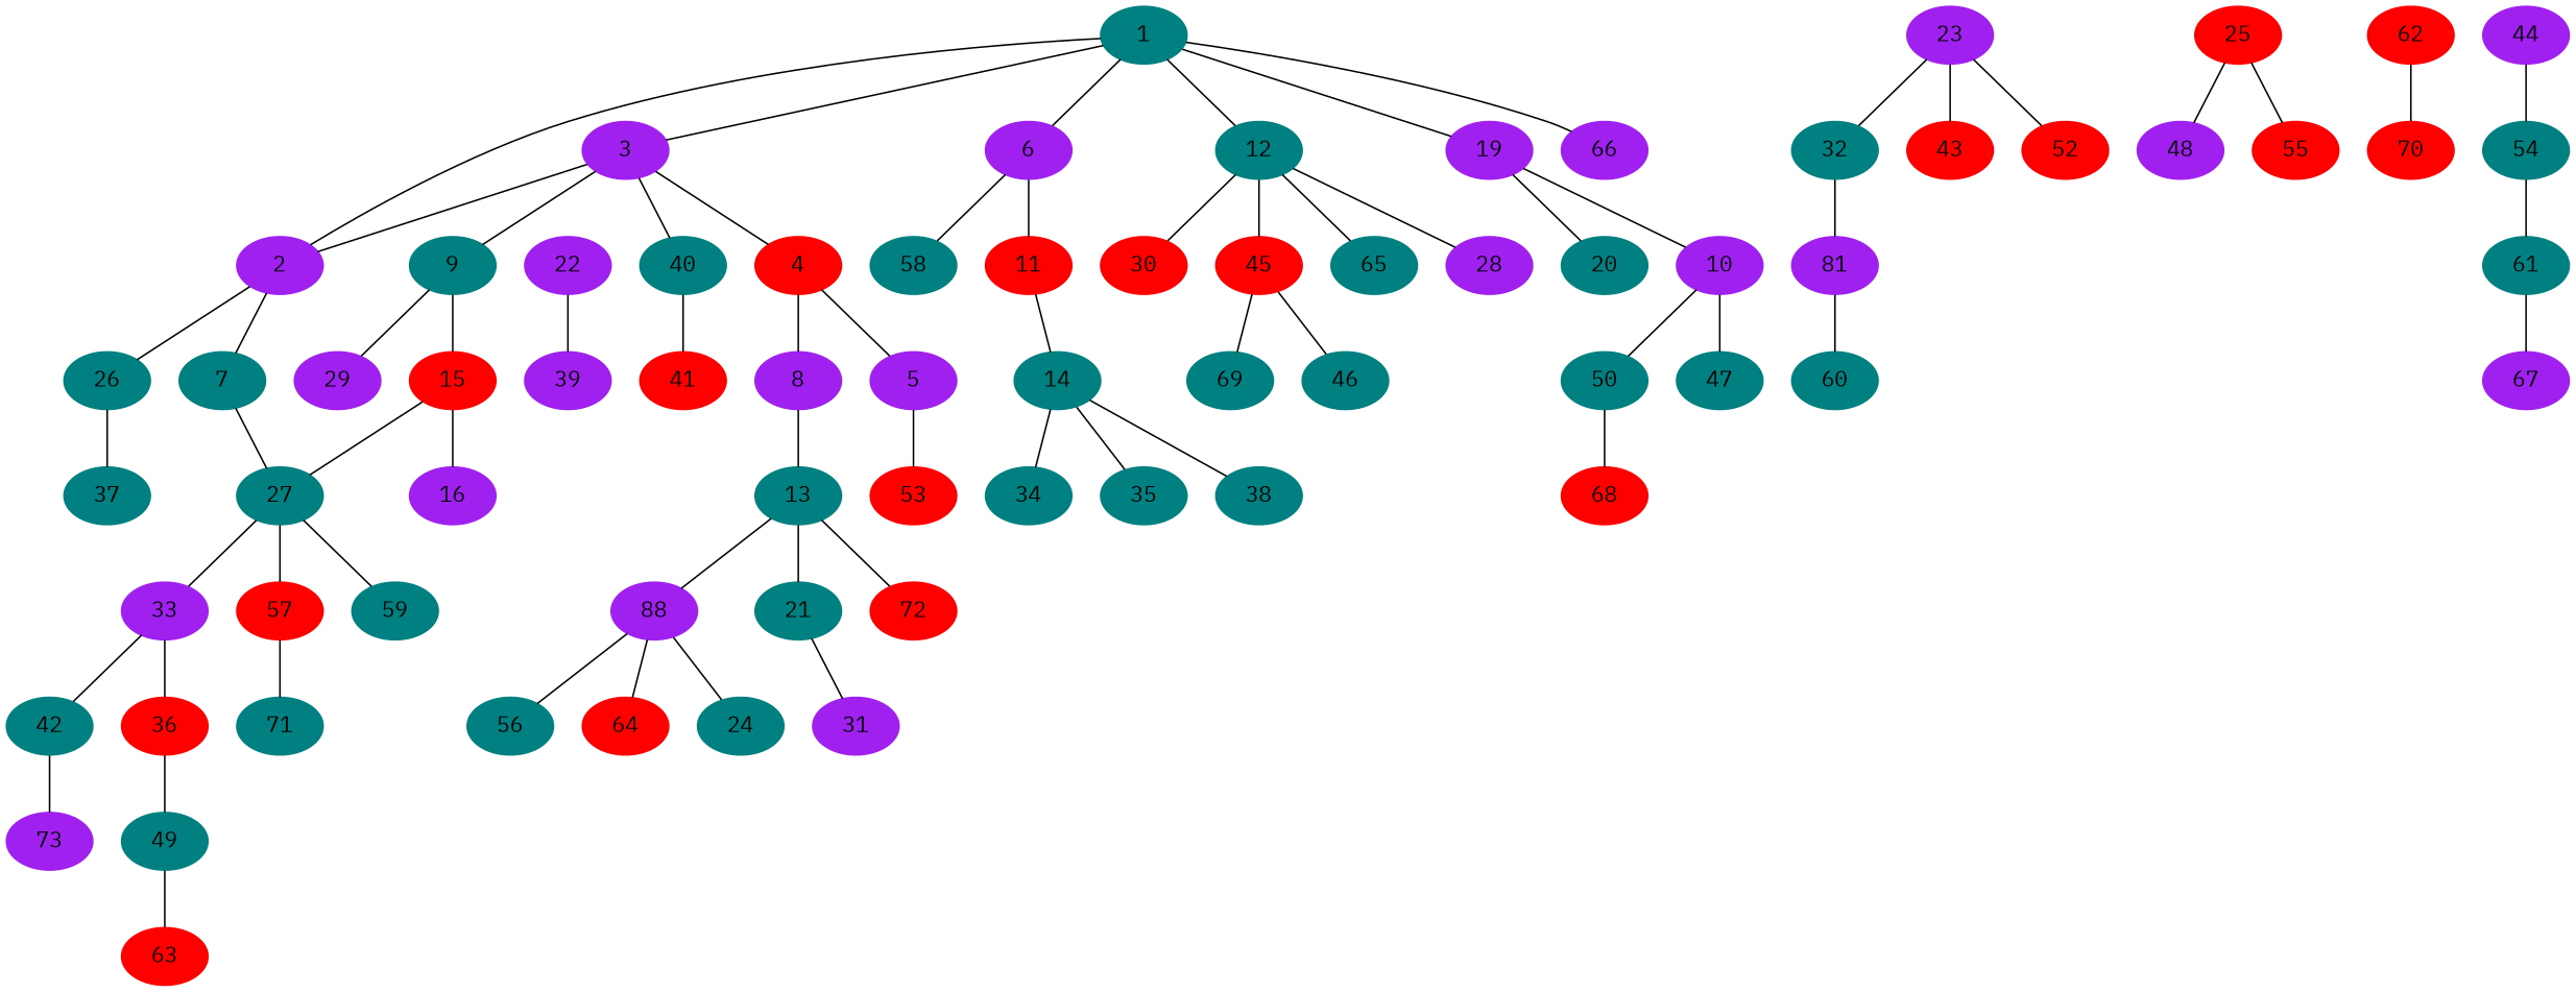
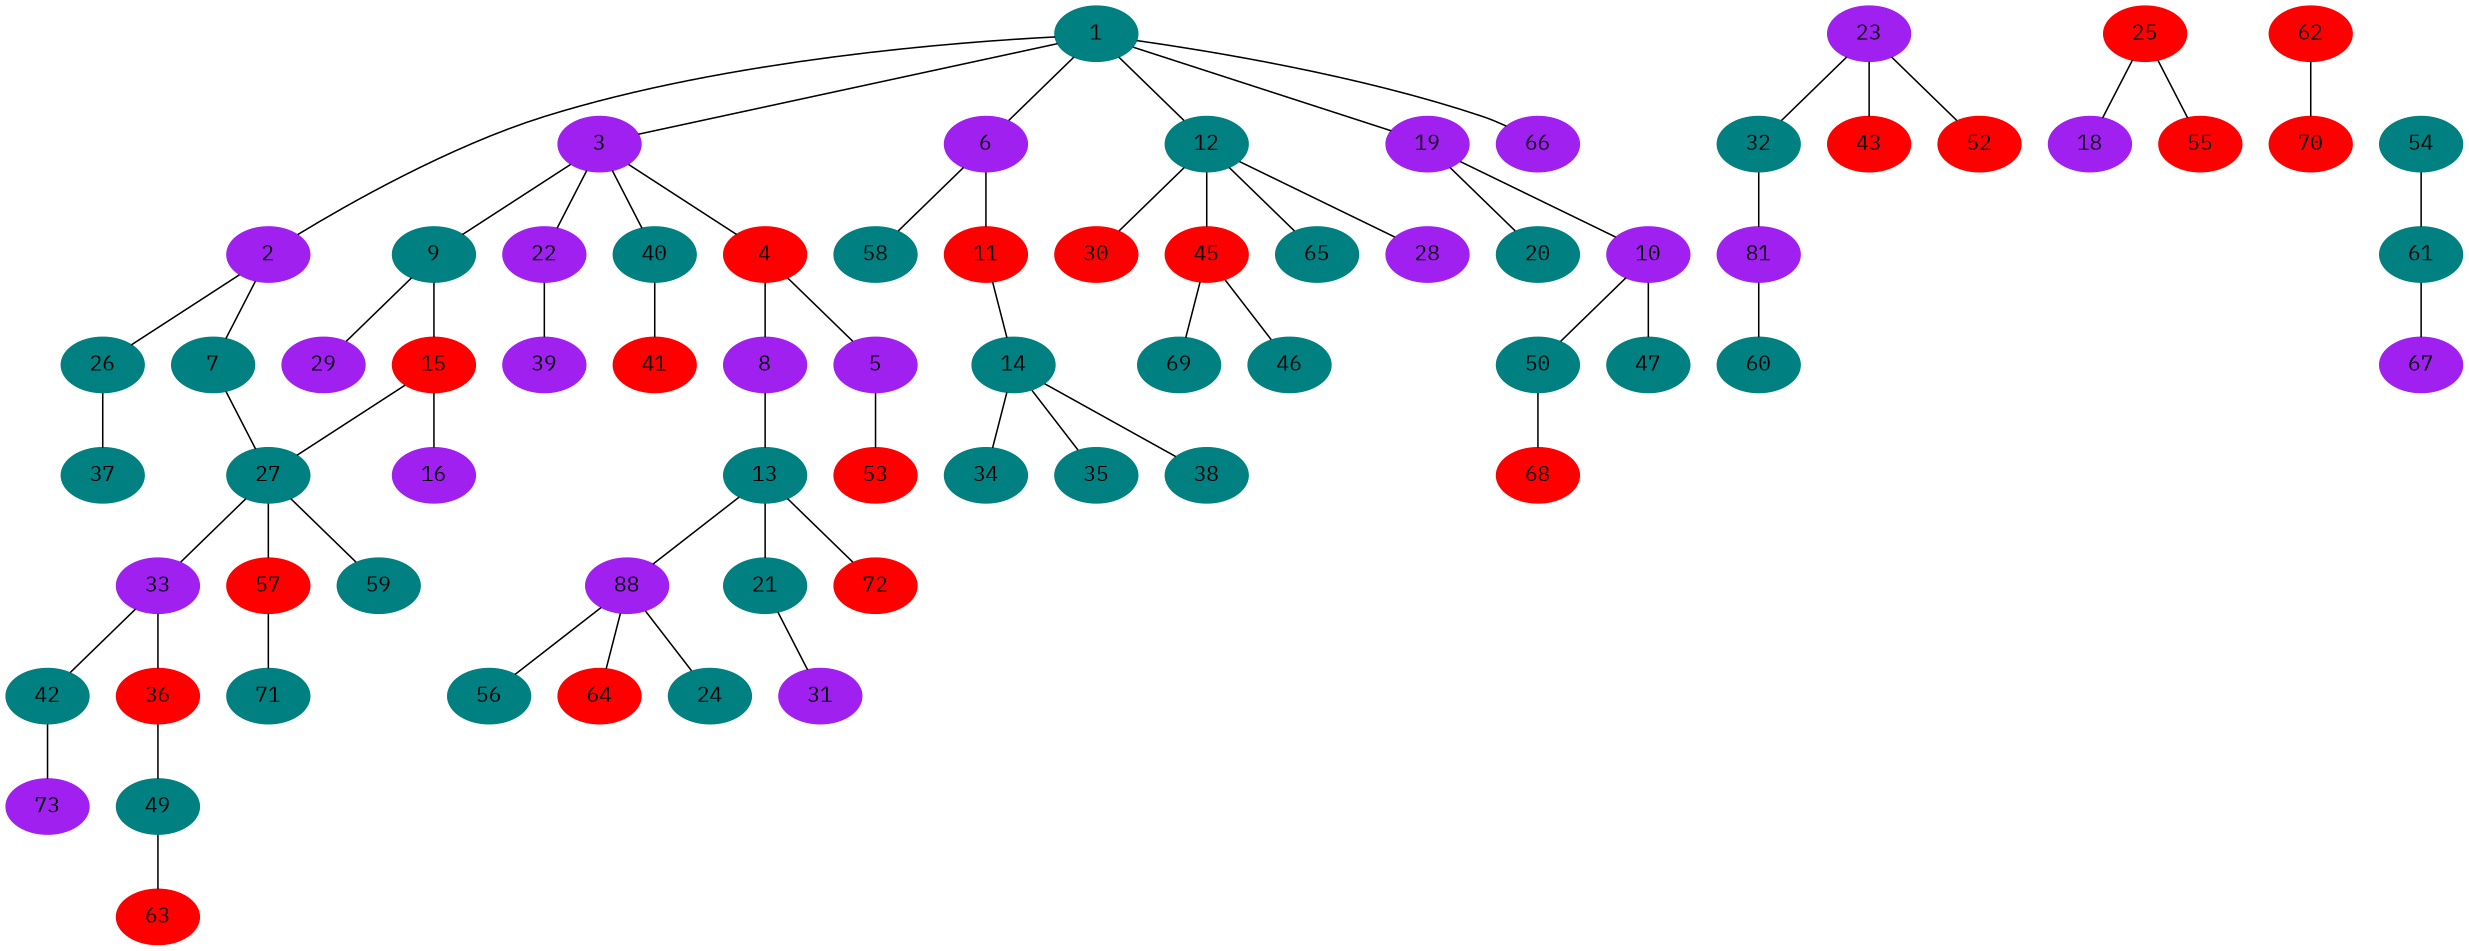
  graph {
    fontname="IBM Plex Mono"
    node [color=teal fontname="IBM Plex Mono" style=filled]
    edge [fontname="IBM Plex Mono"]
    2 [color=purple]
    1
    3 [color=purple]
    6 [color=purple]
    12
    19 [color=purple]
    66 [color=purple]
    7
    26
    4 [color=red]
    9
    22 [color=purple]
    40
    11 [color=red]
    58
    28 [color=purple]
    30 [color=red]
    45 [color=red]
    65
    10 [color=purple]
    20
    27
    37
    5 [color=purple]
    8 [color=purple]
    15 [color=red]
    29 [color=purple]
    39 [color=purple]
    41 [color=red]
    53 [color=red]
    13
    47
    50
    14
    23 [color=purple]
    32
    43 [color=red]
    52 [color=red]
    33 [color=purple]
    57 [color=red]
    59
    n42 [color=purple label=88]
    21
    72 [color=red]
    16 [color=purple]
    68 [color=red]
    34
    35
    38
    46
    69
    24
    56
    64 [color=red]
    31 [color=purple]
    25 [color=red]
-   48 [color=purple]
+   48 [color=purple label=18]
    55 [color=red]
    62 [color=red]
    70 [color=red]
    n61 [color=purple label=81]
    36 [color=red]
    42
    71
-   44 [color=purple]
    54
    60
    49
    73 [color=purple]
    63 [color=red]
    61
    67 [color=purple]
    2 -- 7
    2 -- 26
    1 -- 2
    1 -- 3
    1 -- 6
    1 -- 12
    1 -- 19
    1 -- 66
    3 -- 4
    3 -- 9
-   3 -- 2
+   3 -- 22
    3 -- 40
    6 -- 11
    6 -- 58
    12 -- 28
    12 -- 30
    12 -- 45
    12 -- 65
    19 -- 10
    19 -- 20
    7 -- 27
    26 -- 37
    4 -- 5
    4 -- 8
    9 -- 15
    9 -- 29
    22 -- 39
    40 -- 41
    11 -- 14
    45 -- 46
    45 -- 69
    10 -- 47
    10 -- 50
    27 -- 33
    27 -- 57
    27 -- 59
    5 -- 53
    8 -- 13
    15 -- 27
    15 -- 16
    13 -- n42
    13 -- 21
    13 -- 72
    50 -- 68
    14 -- 34
    14 -- 35
    14 -- 38
    23 -- 32
    23 -- 43
    23 -- 52
    32 -- n61
    33 -- 36
    33 -- 42
    57 -- 71
    n42 -- 24
    n42 -- 56
    n42 -- 64
    21 -- 31
    25 -- 48
    25 -- 55
    62 -- 70
    n61 -- 60
    36 -- 49
    42 -- 73
-   44 -- 54
    54 -- 61
    49 -- 63
    61 -- 67
  }
